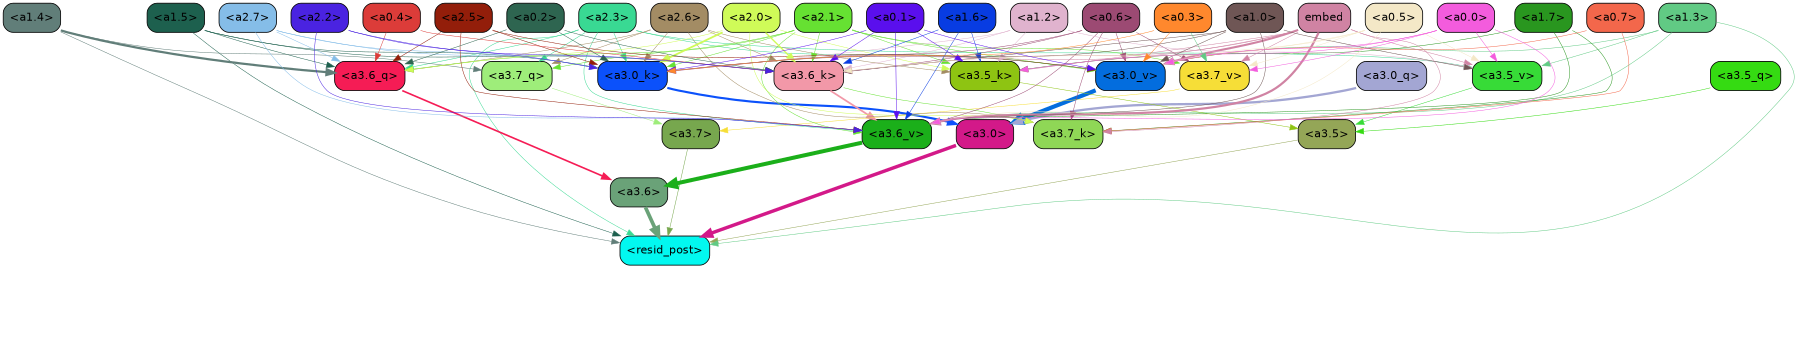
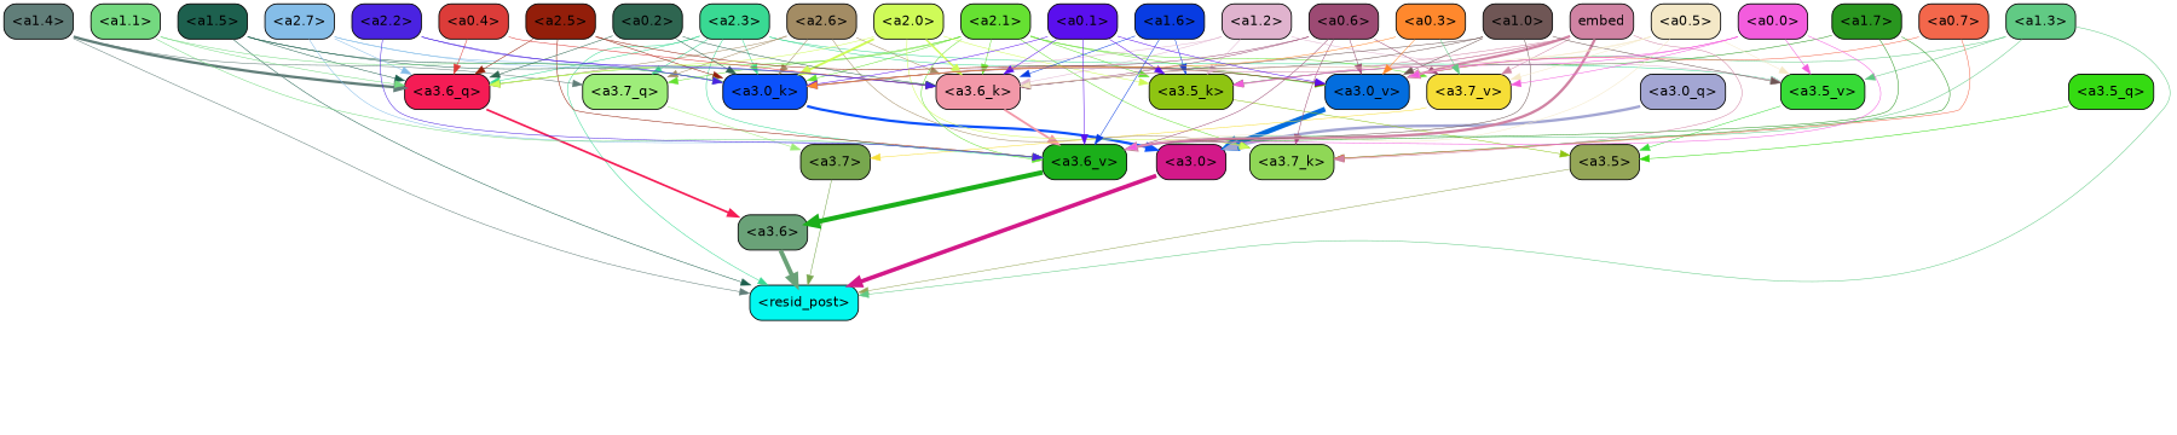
  strict digraph {
    splines=true
    node [color=black fontname=Helvetica shape=box style="filled, rounded"]
    edge [color="#66e132" penwidth=0.6]
    "<a3.7>" [fillcolor="#77a74e"]
    "<resid_post>" [fillcolor="#02f8f0"]
    "<a3.6>" [fillcolor="#6aa278"]
    "<a3.5>" [fillcolor="#94a657"]
    "<a3.0>" [fillcolor="#d31989"]
    "<a2.3>" [fillcolor="#39d993"]
    "<a3.7_q>" [fillcolor="#9eed7a"]
    "<a3.6_q>" [fillcolor="#f51c55"]
    "<a3.0_k>" [fillcolor="#0b51fb"]
    "<a3.6_v>" [fillcolor="#1baf1a"]
    "<a3.5_v>" [fillcolor="#37db37"]
    "<a3.0_v>" [fillcolor="#036dde"]
    "<a1.5>" [fillcolor="#1d604e"]
    "<a3.6_k>" [fillcolor="#f298a8"]
    "<a1.4>" [fillcolor="#617e79"]
    "<a1.3>" [fillcolor="#61ca84"]
    "<a3.5_q>" [fillcolor="#35db12"]
    "<a3.0_q>" [fillcolor="#a3a6d3"]
    "<a3.7_k>" [fillcolor="#8fd756"]
    "<a3.5_k>" [fillcolor="#8ec412"]
    "<a3.7_v>" [fillcolor="#f6de37"]
    "<a2.6>" [fillcolor="#a38c64"]
    "<a2.1>" [fillcolor="#66e132"]
    "<a2.7>" [fillcolor="#85bde8"]
    "<a2.5>" [fillcolor="#931e0a"]
    "<a2.0>" [fillcolor="#cffb58"]
+   "<a1.1>" [fillcolor="#74d980"]
    "<a0.4>" [fillcolor="#dc3c39"]
    "<a0.2>" [fillcolor="#2e6550"]
    "<a1.7>" [fillcolor="#29961f"]
    "<a0.7>" [fillcolor="#f3674b"]
    "<a0.6>" [fillcolor="#9c4a73"]
    embed [fillcolor="#d083a3"]
    "<a2.2>" [fillcolor="#4a23e1"]
    "<a1.6>" [fillcolor="#083ce2"]
    "<a1.2>" [fillcolor="#e0b3ce"]
    "<a1.0>" [fillcolor="#6f5655"]
    "<a0.5>" [fillcolor="#f4e8c7"]
    "<a0.1>" [fillcolor="#5a0fed"]
    "<a0.0>" [fillcolor="#f35cdd"]
    "<a0.3>" [fillcolor="#ff882d"]
    "<a3.7>" -> "<resid_post>" [color="#77a74e" penwidth=0.6239100098609924]
    "<a3.6>" -> "<resid_post>" [color="#6aa278" penwidth=4.569062113761902]
    "<a3.5>" -> "<resid_post>" [color="#94a657"]
    "<a3.0>" -> "<resid_post>" [color="#d31989" penwidth=4.283544182777405]
    "<a2.3>" -> "<resid_post>" [color="#39d993"]
    "<a2.3>" -> "<a3.7_q>" [color="#39d993"]
    "<a2.3>" -> "<a3.6_q>" [color="#39d993"]
    "<a2.3>" -> "<a3.0_k>" [color="#39d993"]
    "<a2.3>" -> "<a3.6_v>" [color="#39d993"]
    "<a2.3>" -> "<a3.5_v>" [color="#39d993"]
    "<a2.3>" -> "<a3.0_v>" [color="#39d993"]
    "<a3.7_q>" -> "<a3.7>" [color="#9eed7a"]
    "<a3.6_q>" -> "<a3.6>" [color="#f51c55" penwidth=2.0344843566417694]
    "<a3.0_k>" -> "<a3.0>" [color="#0b51fb" penwidth=2.6323853135108948]
    "<a3.6_v>" -> "<a3.6>" [color="#1baf1a" penwidth=4.972373723983765]
    "<a3.5_v>" -> "<a3.5>" [color="#37db37"]
    "<a3.0_v>" -> "<a3.0>" [color="#036dde" penwidth=5.1638524532318115]
    "<a1.5>" -> "<resid_post>" [color="#1d604e"]
    "<a1.5>" -> "<a3.6_q>" [color="#1d604e"]
    "<a1.5>" -> "<a3.0_k>" [color="#1d604e"]
    "<a1.5>" -> "<a3.6_k>" [color="#1d604e"]
    "<a3.6_k>" -> "<a3.6_v>" [color="#f298a8" penwidth=2.1770318150520325]
    "<a1.4>" -> "<resid_post>" [color="#617e79"]
    "<a1.4>" -> "<a3.7_q>" [color="#617e79"]
    "<a1.4>" -> "<a3.6_q>" [color="#617e79" penwidth=2.7536282539367676]
    "<a1.3>" -> "<resid_post>" [color="#61ca84"]
    "<a1.3>" -> "<a3.6_v>" [color="#61ca84"]
    "<a1.3>" -> "<a3.5_v>" [color="#61ca84"]
    "<a1.3>" -> "<a3.0_v>" [color="#61ca84"]
    "<a3.5_q>" -> "<a3.5>" [color="#35db12"]
    "<a3.0_q>" -> "<a3.0>" [color="#a3a6d3" penwidth=2.863015294075012]
    "<a3.5_k>" -> "<a3.5>" [color="#8ec412"]
    "<a3.7_v>" -> "<a3.7>" [color="#f6de37"]
    "<a2.6>" -> "<a3.7_q>" [color="#a38c64"]
    "<a2.6>" -> "<a3.6_q>" [color="#a38c64"]
    "<a2.6>" -> "<a3.0_k>" [color="#a38c64"]
    "<a2.6>" -> "<a3.6_k>" [color="#a38c64"]
    "<a2.6>" -> "<a3.7_k>" [color="#a38c64"]
-   "<a2.6>" -> "<a3.5_k>" [color="#a38c64"]
    "<a2.1>" -> "<a3.7_q>"
    "<a2.1>" -> "<a3.6_q>"
    "<a2.1>" -> "<a3.0_k>"
    "<a2.1>" -> "<a3.6_v>"
    "<a2.1>" -> "<a3.0_v>"
    "<a2.1>" -> "<a3.6_k>"
-   "<a3.6_k>" -> "<a3.7_k>"
+   "<a2.1>" -> "<a3.7_k>"
    "<a2.1>" -> "<a3.5_k>"
    "<a2.1>" -> "<a3.7_v>"
    "<a2.7>" -> "<a3.6_q>" [color="#85bde8"]
    "<a2.7>" -> "<a3.0_k>" [color="#85bde8"]
    "<a2.7>" -> "<a3.6_v>" [color="#85bde8"]
    "<a2.7>" -> "<a3.6_k>" [color="#85bde8"]
    "<a2.5>" -> "<a3.6_q>" [color="#931e0a"]
    "<a2.5>" -> "<a3.0_k>" [color="#931e0a"]
    "<a2.5>" -> "<a3.6_v>" [color="#931e0a"]
    "<a2.5>" -> "<a3.0_v>" [color="#931e0a"]
    "<a2.0>" -> "<a3.6_q>" [color="#cffb58"]
    "<a2.0>" -> "<a3.0_k>" [color="#cffb58" penwidth=2.239806979894638]
    "<a2.0>" -> "<a3.6_k>" [color="#cffb58" penwidth=1.7047871947288513]
    "<a2.0>" -> "<a3.7_k>" [color="#cffb58"]
    "<a2.0>" -> "<a3.5_k>" [color="#cffb58"]
+   "<a1.1>" -> "<a3.6_q>" [color="#74d980"]
+   "<a1.1>" -> "<a3.0_k>" [color="#74d980"]
+   "<a1.1>" -> "<a3.6_v>" [color="#74d980"]
    "<a0.4>" -> "<a3.6_q>" [color="#dc3c39"]
    "<a0.4>" -> "<a3.6_k>" [color="#dc3c39"]
    "<a0.2>" -> "<a3.6_q>" [color="#2e6550"]
    "<a0.2>" -> "<a3.0_k>" [color="#2e6550"]
    "<a0.2>" -> "<a3.6_k>" [color="#2e6550"]
    "<a1.7>" -> "<a3.6_v>" [color="#29961f"]
    "<a1.7>" -> "<a3.7_k>" [color="#29961f"]
    "<a1.7>" -> "<a3.5_k>" [color="#29961f"]
    "<a0.7>" -> "<a3.0_v>" [color="#f3674b"]
    "<a0.7>" -> "<a3.7_k>" [color="#f3674b"]
    "<a0.6>" -> "<a3.0_k>" [color="#9c4a73"]
    "<a0.6>" -> "<a3.6_v>" [color="#9c4a73"]
    "<a0.6>" -> "<a3.0_v>" [color="#9c4a73"]
    "<a0.6>" -> "<a3.6_k>" [color="#9c4a73"]
    "<a0.6>" -> "<a3.7_k>" [color="#9c4a73"]
    "<a0.6>" -> "<a3.7_v>" [color="#9c4a73"]
    embed -> "<a3.0_k>" [color="#d083a3"]
    embed -> "<a3.6_v>" [color="#d083a3" penwidth=2.7369276881217957]
-   embed -> "<a3.5_v>" [color="#d083a3"]
    embed -> "<a3.0_v>" [color="#d083a3" penwidth=2.5778204202651978]
    embed -> "<a3.6_k>" [color="#d083a3"]
    embed -> "<a3.7_k>" [color="#d083a3"]
    embed -> "<a3.5_k>" [color="#d083a3"]
    embed -> "<a3.7_v>" [color="#d083a3"]
    "<a2.2>" -> "<a3.0_k>" [color="#4a23e1"]
    "<a2.2>" -> "<a3.6_v>" [color="#4a23e1"]
    "<a2.2>" -> "<a3.6_k>" [color="#4a23e1"]
    "<a1.6>" -> "<a3.6_v>" [color="#083ce2"]
    "<a1.6>" -> "<a3.6_k>" [color="#083ce2"]
    "<a1.6>" -> "<a3.5_k>" [color="#083ce2"]
    "<a1.2>" -> "<a3.0_k>" [color="#e0b3ce"]
    "<a1.2>" -> "<a3.5_v>" [color="#e0b3ce"]
    "<a1.2>" -> "<a3.6_k>" [color="#e0b3ce"]
    "<a1.2>" -> "<a3.5_k>" [color="#e0b3ce"]
    "<a1.0>" -> "<a3.0_k>" [color="#6f5655"]
    "<a1.0>" -> "<a3.6_v>" [color="#6f5655"]
    "<a1.0>" -> "<a3.5_v>" [color="#6f5655"]
    "<a1.0>" -> "<a3.0_v>" [color="#6f5655"]
    "<a1.0>" -> "<a3.6_k>" [color="#6f5655"]
    "<a0.5>" -> "<a3.6_v>" [color="#f4e8c7"]
    "<a0.5>" -> "<a3.5_v>" [color="#f4e8c7"]
    "<a0.5>" -> "<a3.0_v>" [color="#f4e8c7"]
    "<a0.5>" -> "<a3.6_k>" [color="#f4e8c7"]
    "<a0.5>" -> "<a3.7_v>" [color="#f4e8c7"]
    "<a0.1>" -> "<a3.0_k>" [color="#5a0fed"]
    "<a0.1>" -> "<a3.6_v>" [color="#5a0fed"]
    "<a0.1>" -> "<a3.0_v>" [color="#5a0fed"]
    "<a0.1>" -> "<a3.6_k>" [color="#5a0fed"]
    "<a0.1>" -> "<a3.5_k>" [color="#5a0fed"]
    "<a0.0>" -> "<a3.6_v>" [color="#f35cdd"]
    "<a0.0>" -> "<a3.5_v>" [color="#f35cdd"]
    "<a0.0>" -> "<a3.0_v>" [color="#f35cdd"]
    "<a0.0>" -> "<a3.5_k>" [color="#f35cdd"]
    "<a0.0>" -> "<a3.7_v>" [color="#f35cdd"]
    "<a0.3>" -> "<a3.0_k>" [color="#ff882d"]
    "<a0.3>" -> "<a3.0_v>" [color="#ff882d"]
    "<a0.3>" -> "<a3.7_v>" [color="#61ca84"]
  }
